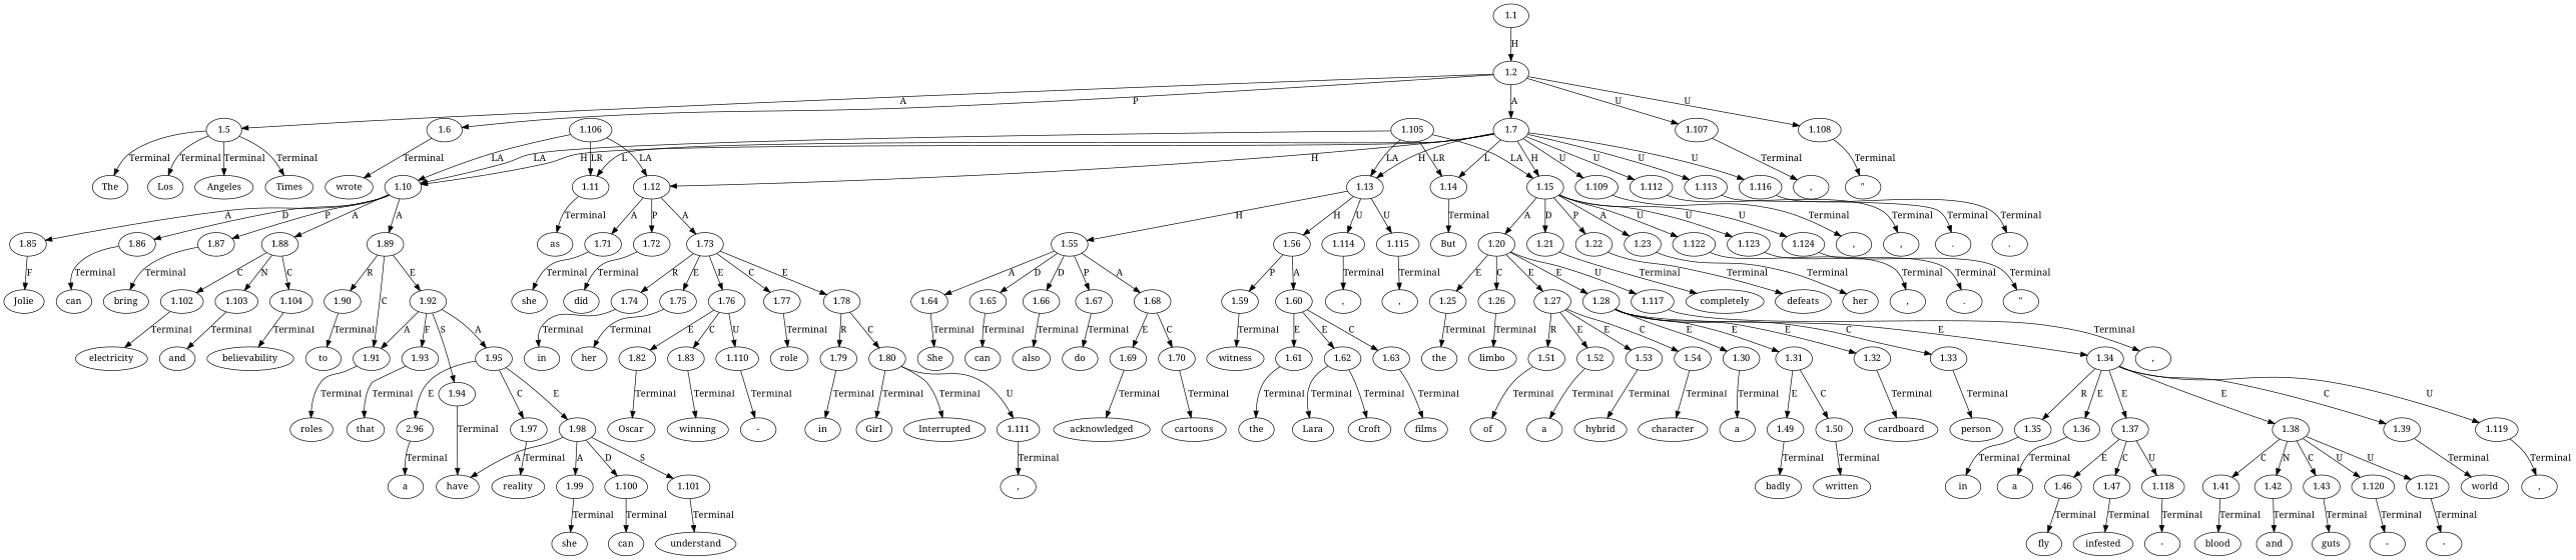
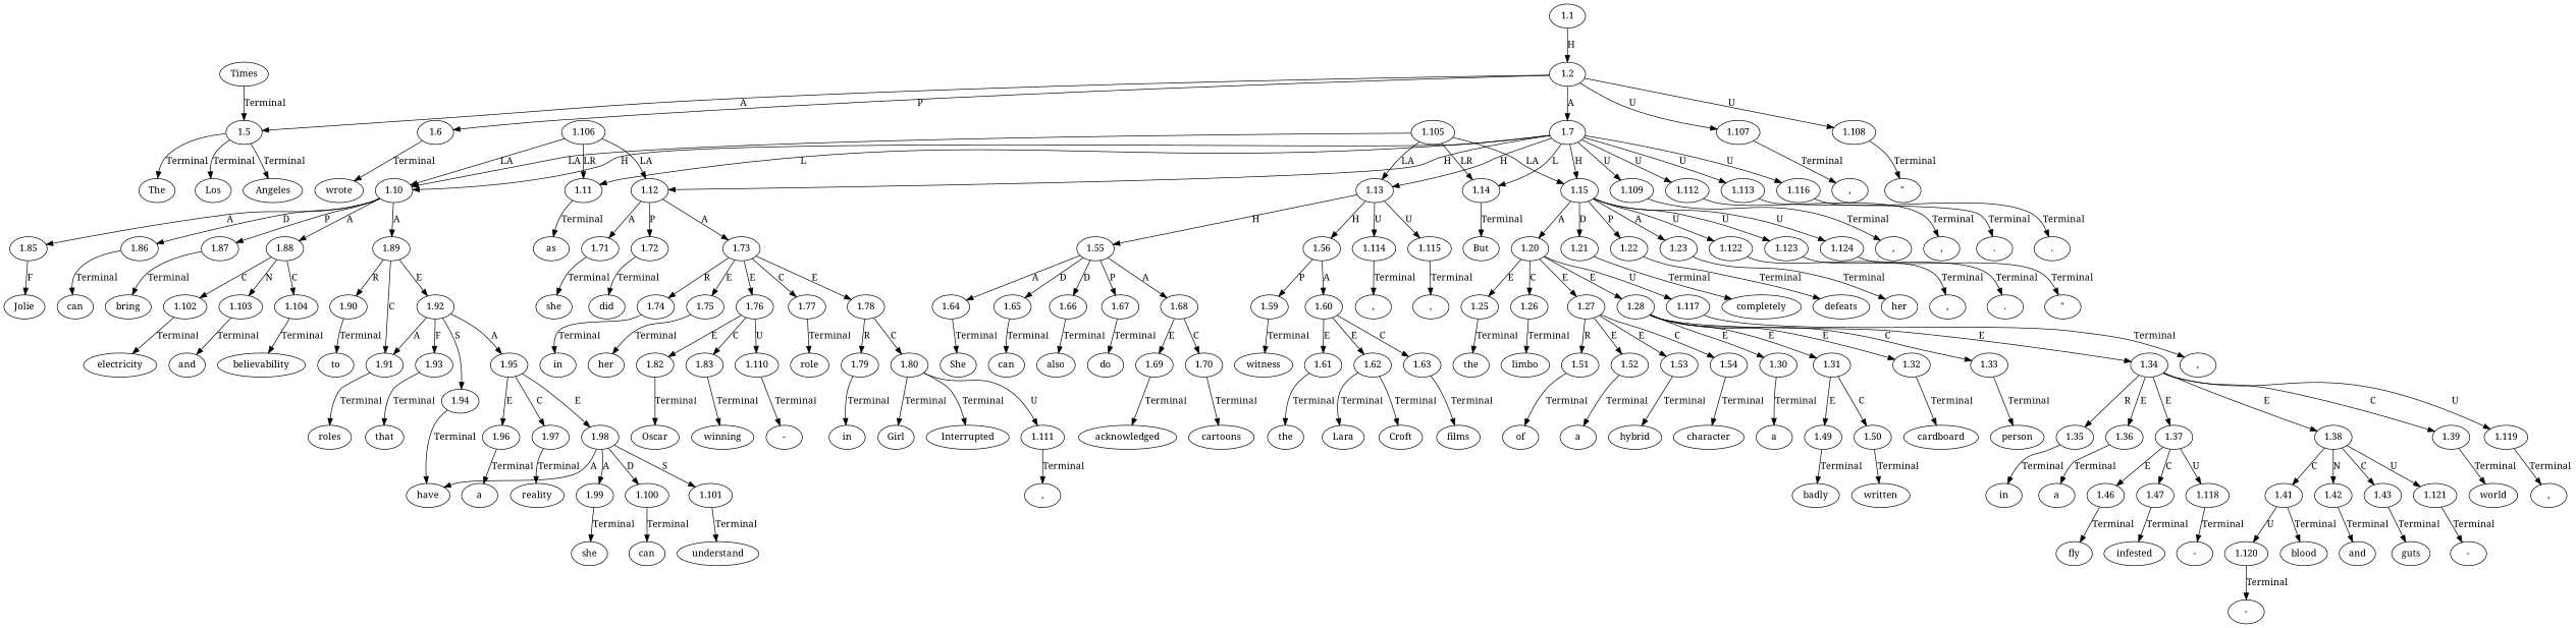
  digraph {
    fontname="Noto Serif"
    node [fontname="Noto Serif" ordering=out]
    edge [fontname="Noto Serif" ordering=out]
    n1 [label=The]
    n2 [label=as]
    n3 [label=she]
    n4 [label=did]
    n5 [label=in]
    n6 [label=her]
    n7 [label=Oscar]
    n8 [label="-"]
    n9 [label=winning]
    n10 [label=role]
    n11 [label=in]
    n12 [label=Los]
    n13 [label=Girl]
    n14 [label=","]
    n15 [label=Interrupted]
    n16 [label=","]
    n17 [label=can]
    n18 [label=bring]
    n19 [label=electricity]
    n20 [label=and]
    n21 [label=believability]
    n22 [label=to]
    n23 [label=Angeles]
    n24 [label=roles]
    n25 [label=that]
    n26 [label=have]
    n27 [label=a]
    n28 [label=reality]
    n29 [label=she]
    n30 [label=can]
    n31 [label=understand]
    n32 [label="."]
    n33 [label=She]
    n34 [label=Times]
    n35 [label=can]
    n36 [label=also]
    n37 [label=","]
    n38 [label=witness]
    n39 [label=the]
    n40 [label=Lara]
    n41 [label=Croft]
    n42 [label=films]
    n43 [label=","]
    n44 [label=do]
    n45 [label=wrote]
    n46 [label=acknowledged]
    n47 [label=cartoons]
    n48 [label="."]
    n49 [label=But]
    n50 [label=the]
    n51 [label=limbo]
    n52 [label=of]
    n53 [label=a]
    n54 [label=hybrid]
    n55 [label=character]
    n56 [label=","]
    n57 [label=","]
    n58 [label=a]
    n59 [label=badly]
    n60 [label=written]
    n61 [label=cardboard]
    n62 [label=person]
    n63 [label=in]
    n64 [label=a]
    n65 [label=fly]
    n66 [label="-"]
    n67 [label="\""]
    n68 [label=infested]
    n69 [label=","]
    n70 [label=blood]
    n71 [label="-"]
    n72 [label=and]
    n73 [label="-"]
    n74 [label=guts]
    n75 [label=world]
    n76 [label=","]
    n77 [label=completely]
    n78 [label=Jolie]
    n79 [label=defeats]
    n80 [label=her]
    n81 [label="."]
    n82 [label="\""]
    n83 [label=","]
    n84 [label=1.1]
    n85 [label=1.2]
    n86 [label=1.5]
    n87 [label=1.6]
    n88 [label=1.7]
    n89 [label=1.107]
    n90 [label=1.108]
    n91 [label=1.10]
    n92 [label=1.11]
    n93 [label=1.12]
    n94 [label=1.13]
    n95 [label=1.14]
    n96 [label=1.15]
    n97 [label=1.109]
    n98 [label=1.112]
    n99 [label=1.113]
    n100 [label=1.116]
    n101 [label=1.85]
    n102 [label=1.86]
    n103 [label=1.87]
    n104 [label=1.88]
    n105 [label=1.89]
    n106 [label=1.71]
    n107 [label=1.72]
    n108 [label=1.73]
    n109 [label=1.55]
    n110 [label=1.56]
    n111 [label=1.114]
    n112 [label=1.115]
    n113 [label=1.20]
    n114 [label=1.21]
    n115 [label=1.22]
    n116 [label=1.23]
    n117 [label=1.122]
    n118 [label=1.123]
    n119 [label=1.124]
    n120 [label=1.102]
    n121 [label=1.103]
    n122 [label=1.104]
    n123 [label=1.90]
    n124 [label=1.91]
    n125 [label=1.92]
    n126 [label=1.74]
    n127 [label=1.75]
    n128 [label=1.76]
    n129 [label=1.77]
    n130 [label=1.78]
    n131 [label=1.64]
    n132 [label=1.65]
    n133 [label=1.66]
    n134 [label=1.67]
    n135 [label=1.68]
    n136 [label=1.59]
    n137 [label=1.60]
    n138 [label=1.25]
    n139 [label=1.26]
    n140 [label=1.27]
    n141 [label=1.28]
    n142 [label=1.117]
    n143 [label=1.51]
    n144 [label=1.52]
    n145 [label=1.53]
    n146 [label=1.54]
    n147 [label=1.30]
    n148 [label=1.31]
    n149 [label=1.32]
    n150 [label=1.33]
    n151 [label=1.34]
    n152 [label=1.49]
    n153 [label=1.50]
    n154 [label=1.35]
    n155 [label=1.36]
    n156 [label=1.37]
    n157 [label=1.38]
    n158 [label=1.39]
    n159 [label=1.119]
    n160 [label=1.46]
    n161 [label=1.47]
    n162 [label=1.118]
    n163 [label=1.41]
    n164 [label=1.42]
    n165 [label=1.43]
    n166 [label=1.120]
    n167 [label=1.121]
    n168 [label=1.69]
    n169 [label=1.70]
    n170 [label=1.61]
    n171 [label=1.62]
    n172 [label=1.63]
    n173 [label=1.82]
    n174 [label=1.83]
    n175 [label=1.110]
    n176 [label=1.79]
    n177 [label=1.80]
    n178 [label=1.111]
    n179 [label=1.93]
    n180 [label=1.94]
    n181 [label=1.95]
-   n182 [label=2.96]
+   n182 [label=1.96]
    n183 [label=1.97]
    n184 [label=1.98]
    n185 [label=1.99]
    n186 [label=1.100]
    n187 [label=1.101]
    n188 [label=1.105]
    n189 [label=1.106]
    n84 -> n85 [label=H]
    n85 -> n86 [label=A]
    n85 -> n87 [label=P]
    n85 -> n88 [label=A]
    n85 -> n89 [label=U]
    n85 -> n90 [label=U]
    n86 -> n1 [label=Terminal]
    n86 -> n12 [label=Terminal]
    n86 -> n23 [label=Terminal]
-   n86 -> n34 [label=Terminal]
+   n34 -> n86 [label=Terminal]
    n87 -> n45 [label=Terminal]
    n88 -> n91 [label=H]
    n88 -> n92 [label=L]
    n88 -> n93 [label=H]
    n88 -> n94 [label=H]
    n88 -> n95 [label=L]
    n88 -> n96 [label=H]
    n88 -> n97 [label=U]
    n88 -> n98 [label=U]
    n88 -> n99 [label=U]
    n88 -> n100 [label=U]
    n89 -> n56 [label=Terminal]
    n90 -> n67 [label=Terminal]
    n91 -> n101 [label=A]
    n91 -> n102 [label=D]
    n91 -> n103 [label=P]
    n91 -> n104 [label=A]
    n91 -> n105 [label=A]
    n92 -> n2 [label=Terminal]
    n93 -> n106 [label=A]
    n93 -> n107 [label=P]
    n93 -> n108 [label=A]
    n94 -> n109 [label=H]
    n94 -> n110 [label=H]
    n94 -> n111 [label=U]
    n94 -> n112 [label=U]
    n95 -> n49 [label=Terminal]
    n96 -> n113 [label=A]
    n96 -> n114 [label=D]
    n96 -> n115 [label=P]
    n96 -> n116 [label=A]
    n96 -> n117 [label=U]
    n96 -> n118 [label=U]
    n96 -> n119 [label=U]
    n97 -> n83 [label=Terminal]
    n98 -> n16 [label=Terminal]
    n99 -> n32 [label=Terminal]
    n100 -> n48 [label=Terminal]
    n101 -> n78 [label=F]
    n102 -> n17 [label=Terminal]
    n103 -> n18 [label=Terminal]
    n104 -> n120 [label=C]
    n104 -> n121 [label=N]
    n104 -> n122 [label=C]
    n105 -> n123 [label=R]
    n105 -> n124 [label=C]
    n105 -> n125 [label=E]
    n106 -> n3 [label=Terminal]
    n107 -> n4 [label=Terminal]
    n108 -> n126 [label=R]
    n108 -> n127 [label=E]
    n108 -> n128 [label=E]
    n108 -> n129 [label=C]
    n108 -> n130 [label=E]
    n109 -> n131 [label=A]
    n109 -> n132 [label=D]
    n109 -> n133 [label=D]
    n109 -> n134 [label=P]
    n109 -> n135 [label=A]
    n110 -> n136 [label=P]
    n110 -> n137 [label=A]
    n111 -> n37 [label=Terminal]
    n112 -> n43 [label=Terminal]
    n113 -> n138 [label=E]
    n113 -> n139 [label=C]
    n113 -> n140 [label=E]
    n113 -> n141 [label=E]
    n113 -> n142 [label=U]
    n114 -> n77 [label=Terminal]
    n115 -> n79 [label=Terminal]
    n116 -> n80 [label=Terminal]
    n117 -> n76 [label=Terminal]
    n118 -> n81 [label=Terminal]
    n119 -> n82 [label=Terminal]
    n120 -> n19 [label=Terminal]
    n121 -> n20 [label=Terminal]
    n122 -> n21 [label=Terminal]
    n123 -> n22 [label=Terminal]
    n124 -> n24 [label=Terminal]
    n125 -> n124 [label=A]
    n125 -> n179 [label=F]
    n125 -> n180 [label=S]
    n125 -> n181 [label=A]
    n126 -> n5 [label=Terminal]
    n127 -> n6 [label=Terminal]
    n128 -> n173 [label=E]
    n128 -> n174 [label=C]
    n128 -> n175 [label=U]
    n129 -> n10 [label=Terminal]
    n130 -> n176 [label=R]
    n130 -> n177 [label=C]
    n131 -> n33 [label=Terminal]
    n132 -> n35 [label=Terminal]
    n133 -> n36 [label=Terminal]
    n134 -> n44 [label=Terminal]
    n135 -> n168 [label=E]
    n135 -> n169 [label=C]
    n136 -> n38 [label=Terminal]
    n137 -> n170 [label=E]
    n137 -> n171 [label=E]
    n137 -> n172 [label=C]
    n138 -> n50 [label=Terminal]
    n139 -> n51 [label=Terminal]
    n140 -> n143 [label=R]
    n140 -> n144 [label=E]
    n140 -> n145 [label=E]
    n140 -> n146 [label=C]
    n141 -> n147 [label=E]
    n141 -> n148 [label=E]
    n141 -> n149 [label=E]
    n141 -> n150 [label=C]
    n141 -> n151 [label=E]
    n142 -> n57 [label=Terminal]
    n143 -> n52 [label=Terminal]
    n144 -> n53 [label=Terminal]
    n145 -> n54 [label=Terminal]
    n146 -> n55 [label=Terminal]
    n147 -> n58 [label=Terminal]
    n148 -> n152 [label=E]
    n148 -> n153 [label=C]
    n149 -> n61 [label=Terminal]
    n150 -> n62 [label=Terminal]
    n151 -> n154 [label=R]
    n151 -> n155 [label=E]
    n151 -> n156 [label=E]
    n151 -> n157 [label=E]
    n151 -> n158 [label=C]
    n151 -> n159 [label=U]
    n152 -> n59 [label=Terminal]
    n153 -> n60 [label=Terminal]
    n154 -> n63 [label=Terminal]
    n155 -> n64 [label=Terminal]
    n156 -> n160 [label=E]
    n156 -> n161 [label=C]
    n156 -> n162 [label=U]
    n157 -> n163 [label=C]
    n157 -> n164 [label=N]
    n157 -> n165 [label=C]
-   n157 -> n166 [label=U]
+   n163 -> n166 [label=U]
    n157 -> n167 [label=U]
    n158 -> n75 [label=Terminal]
    n159 -> n69 [label=Terminal]
    n160 -> n65 [label=Terminal]
    n161 -> n68 [label=Terminal]
    n162 -> n66 [label=Terminal]
    n163 -> n70 [label=Terminal]
    n164 -> n72 [label=Terminal]
    n165 -> n74 [label=Terminal]
    n166 -> n71 [label=Terminal]
    n167 -> n73 [label=Terminal]
    n168 -> n46 [label=Terminal]
    n169 -> n47 [label=Terminal]
    n170 -> n39 [label=Terminal]
    n171 -> n40 [label=Terminal]
    n171 -> n41 [label=Terminal]
    n172 -> n42 [label=Terminal]
    n173 -> n7 [label=Terminal]
    n174 -> n9 [label=Terminal]
    n175 -> n8 [label=Terminal]
    n176 -> n11 [label=Terminal]
    n177 -> n13 [label=Terminal]
    n177 -> n15 [label=Terminal]
    n177 -> n178 [label=U]
    n178 -> n14 [label=Terminal]
    n179 -> n25 [label=Terminal]
    n180 -> n26 [label=Terminal]
    n181 -> n182 [label=E]
    n181 -> n183 [label=C]
    n181 -> n184 [label=E]
    n182 -> n27 [label=Terminal]
    n183 -> n28 [label=Terminal]
    n184 -> n26 [label=A]
    n184 -> n185 [label=A]
    n184 -> n186 [label=D]
    n184 -> n187 [label=S]
    n185 -> n29 [label=Terminal]
    n186 -> n30 [label=Terminal]
    n187 -> n31 [label=Terminal]
    n188 -> n91 [label=LA]
    n188 -> n94 [label=LA]
    n188 -> n95 [label=LR]
    n188 -> n96 [label=LA]
    n189 -> n91 [label=LA]
    n189 -> n92 [label=LR]
    n189 -> n93 [label=LA]
  }
